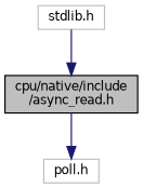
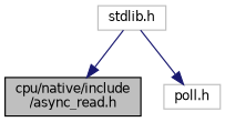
  digraph {
    node [color=grey75 fillcolor=white fontname=Helvetica fontsize=10 shape=record style=filled]
    edge [color=midnightblue fontname=Helvetica fontsize=10 labelfontname=Helvetica labelfontsize=10 style=solid]
    n1 [color=black fillcolor=grey75 fontcolor=black height=0.2 label="cpu/native/include\l/async_read.h" width=0.4]
    n2 [height=0.2 label="poll.h" width=0.4]
    n3 [height=0.2 label="stdlib.h" width=0.4]
-   n1 -> n2
+   n3 -> n2
    n3 -> n1
  }
